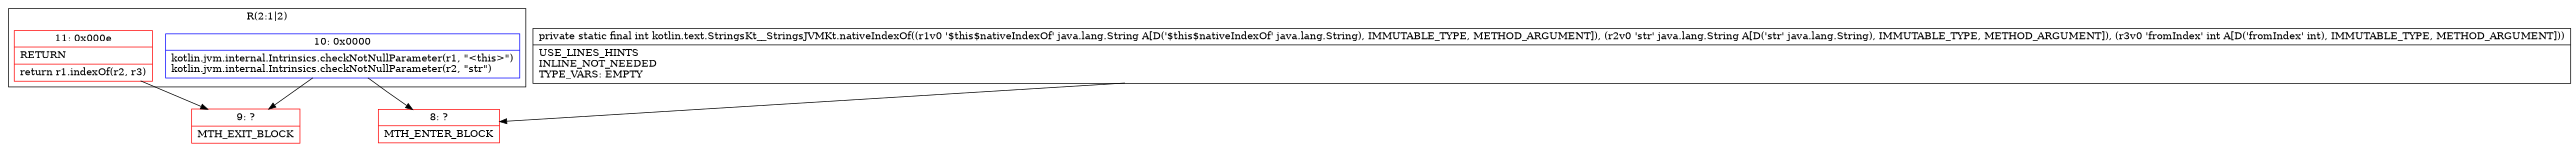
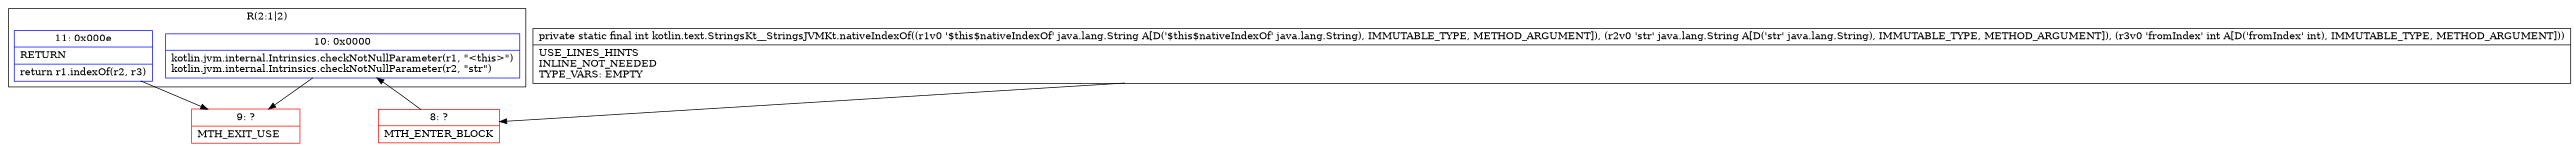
  digraph {
    node [color=blue shape=record]
    n1 [label="{10\:\ 0x0000|kotlin.jvm.internal.Intrinsics.checkNotNullParameter(r1, \"\<this\>\")\lkotlin.jvm.internal.Intrinsics.checkNotNullParameter(r2, \"str\")\l}"]
-   n2 [color=red label="{11\:\ 0x000e|RETURN\l|return r1.indexOf(r2, r3)\l}"]
-   n3 [color=red label="{9\:\ ?|MTH_EXIT_BLOCK\l}"]
+   n2 [label="{11\:\ 0x000e|RETURN\l|return r1.indexOf(r2, r3)\l}"]
+   n3 [color=red label="{9\:\ ?|MTH_EXIT_USE\l}"]
    n4 [color=red label="{8\:\ ?|MTH_ENTER_BLOCK\l}"]
    n5 [label="{private static final int kotlin.text.StringsKt__StringsJVMKt.nativeIndexOf((r1v0 '$this$nativeIndexOf' java.lang.String A[D('$this$nativeIndexOf' java.lang.String), IMMUTABLE_TYPE, METHOD_ARGUMENT]), (r2v0 'str' java.lang.String A[D('str' java.lang.String), IMMUTABLE_TYPE, METHOD_ARGUMENT]), (r3v0 'fromIndex' int A[D('fromIndex' int), IMMUTABLE_TYPE, METHOD_ARGUMENT]))  | USE_LINES_HINTS\lINLINE_NOT_NEEDED\lTYPE_VARS: EMPTY\l}" color=""]
    subgraph cluster_1 {
      label="R(2:1|2)"
      n1
      n2
    }
    n1 -> n3
    n2 -> n3
-   n1 -> n4
+   n4 -> n1
    n5 -> n4
  }
